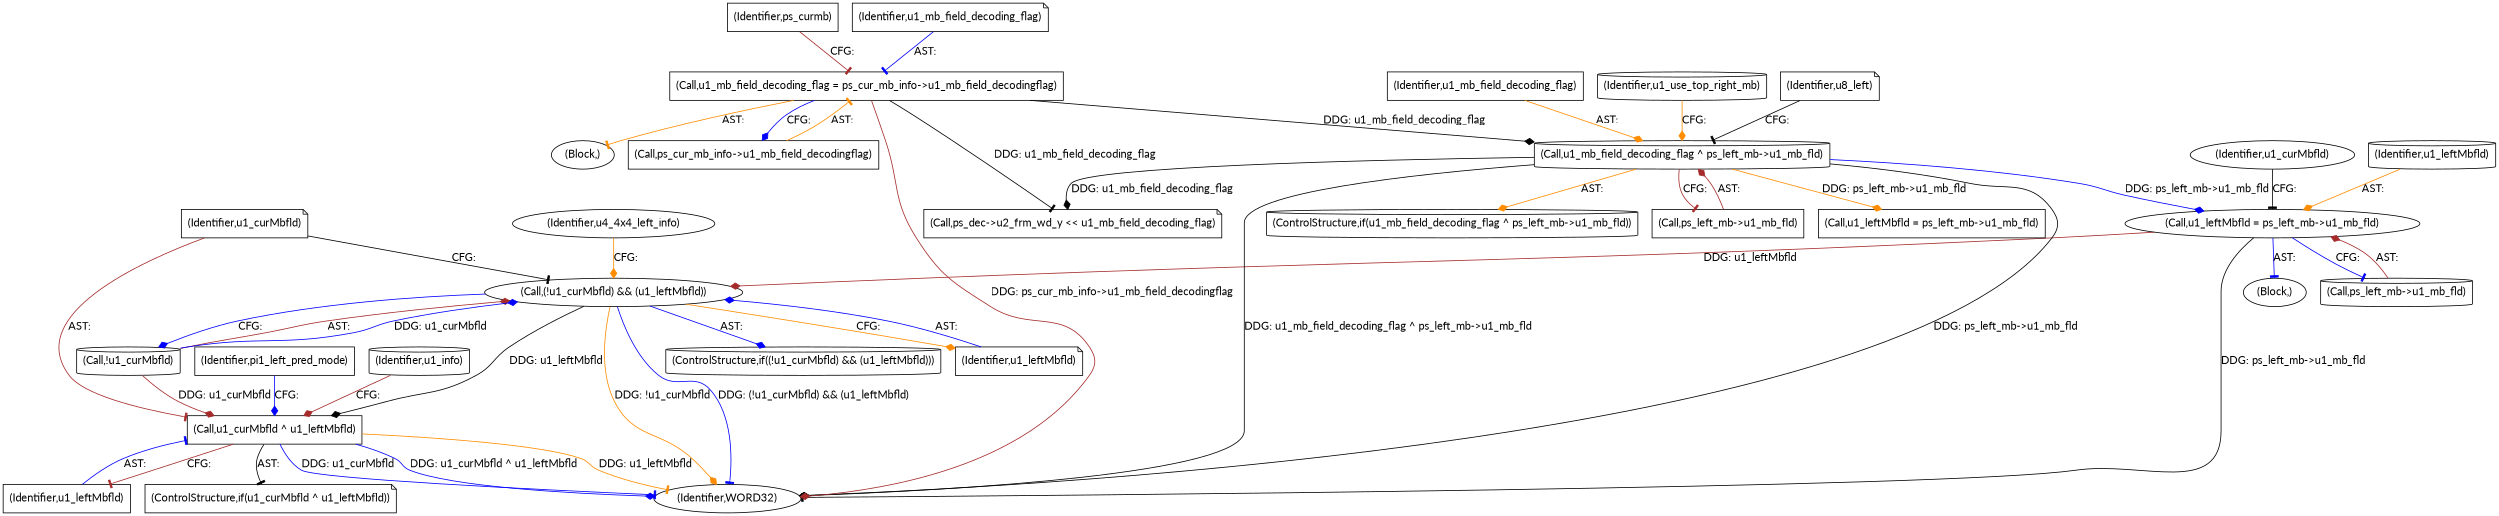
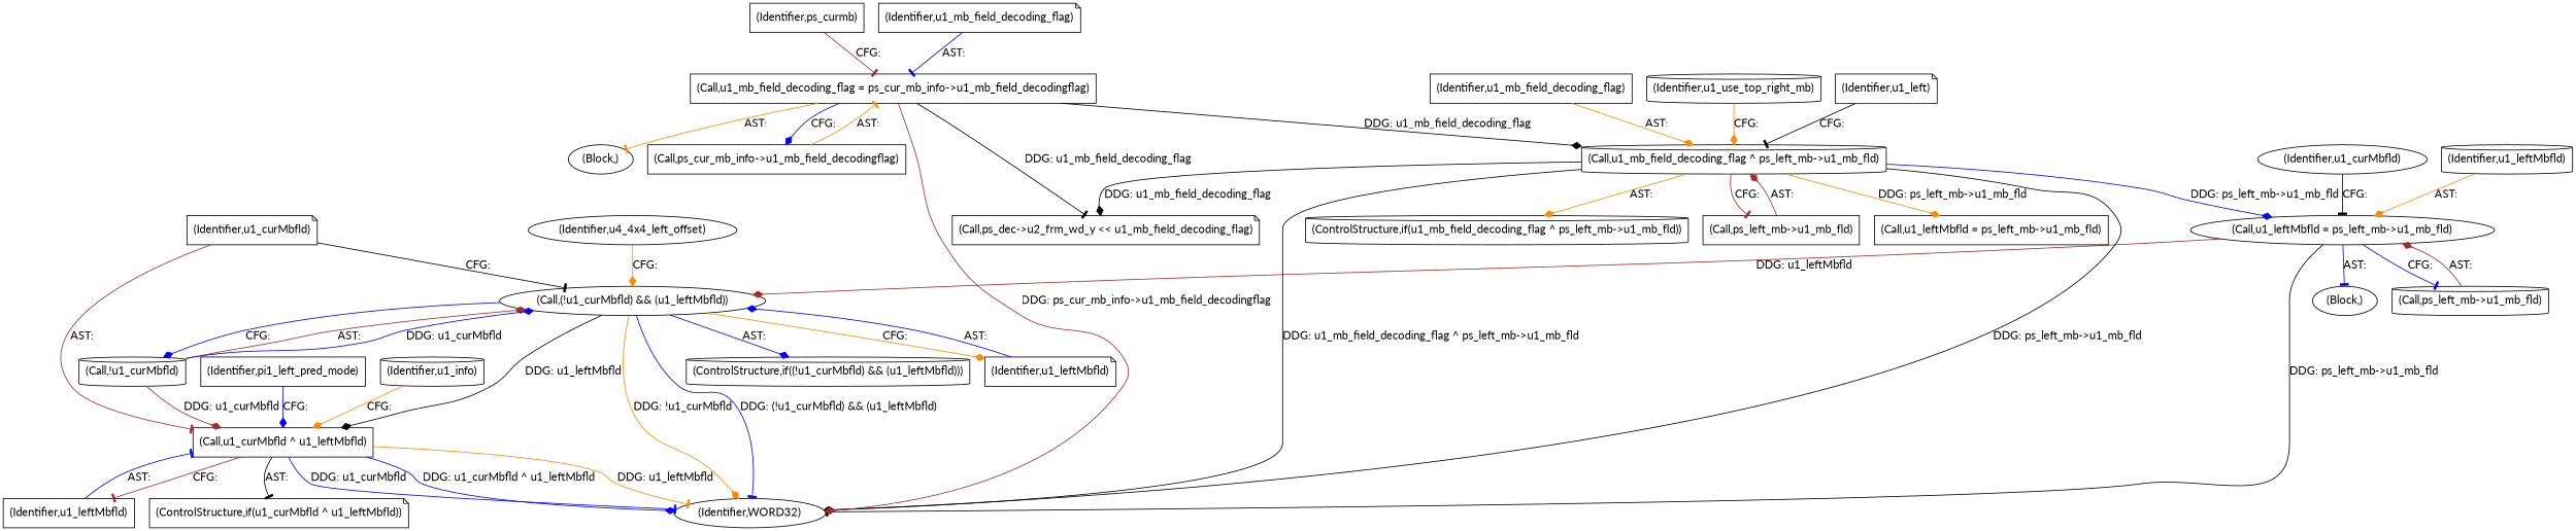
  digraph {
    fontname=Lato
    node [fontname=Lato shape=box]
    edge [arrowhead=diamond color=blue fontname=Lato]
    n1 [label="(Call,u1_leftMbfld = ps_left_mb->u1_mb_fld)" shape=ellipse]
    n2 [label="(Call,(!u1_curMbfld) && (u1_leftMbfld))" shape=ellipse]
    n3 [label="(Identifier,WORD32)" shape=ellipse]
    n4 [label="(Block,)" shape=ellipse]
    n5 [label="(Call,ps_left_mb->u1_mb_fld)" shape=cylinder]
    n6 [label="(Call,u1_curMbfld ^ u1_leftMbfld)"]
    n7 [label="(Identifier,u1_leftMbfld)" shape=note]
    n8 [label="(Call,!u1_curMbfld)" shape=cylinder]
    n9 [label="(ControlStructure,if((!u1_curMbfld) && (u1_leftMbfld)))" shape=cylinder]
    n10 [label="(Call,u1_mb_field_decoding_flag ^ ps_left_mb->u1_mb_fld)" shape=cylinder]
    n11 [label="(Call,ps_dec->u2_frm_wd_y << u1_mb_field_decoding_flag)" shape=note]
    n12 [label="(ControlStructure,if(u1_mb_field_decoding_flag ^ ps_left_mb->u1_mb_fld))" shape=cylinder]
    n13 [label="(Call,ps_left_mb->u1_mb_fld)"]
    n14 [label="(Call,u1_leftMbfld = ps_left_mb->u1_mb_fld)"]
    n15 [label="(Call,u1_mb_field_decoding_flag = ps_cur_mb_info->u1_mb_field_decodingflag)"]
    n16 [label="(Call,ps_cur_mb_info->u1_mb_field_decodingflag)"]
    n17 [label="(Block,)" shape=ellipse]
    n18 [label="(Identifier,u1_leftMbfld)"]
    n19 [label="(ControlStructure,if(u1_curMbfld ^ u1_leftMbfld))" shape=note]
-   n20 [label="(Identifier,u8_left)" shape=note]
+   n20 [label="(Identifier,u1_left)" shape=note]
    n21 [label="(Identifier,ps_curmb)"]
    n22 [label="(Identifier,u1_mb_field_decoding_flag)" shape=note]
    n23 [label="(Identifier,u1_mb_field_decoding_flag)"]
    n24 [label="(Identifier,u1_info)" shape=cylinder]
-   n25 [label="(Identifier,u4_4x4_left_info)" shape=ellipse]
+   n25 [label="(Identifier,u4_4x4_left_offset)" shape=ellipse]
    n26 [label="(Identifier,u1_leftMbfld)" shape=cylinder]
    n27 [label="(Identifier,u1_curMbfld)" shape=note]
    n28 [label="(Identifier,u1_curMbfld)" shape=ellipse]
    n29 [label="(Identifier,pi1_left_pred_mode)"]
    n30 [label="(Identifier,u1_use_top_right_mb)" shape=cylinder]
    n1 -> n2 [color=brown label="DDG: u1_leftMbfld"]
    n1 -> n3 [arrowhead=tee color=black label="DDG: ps_left_mb->u1_mb_fld"]
    n1 -> n4 [arrowhead=tee label="AST: "]
    n1 -> n5 [arrowhead=tee label="CFG: "]
    n2 -> n3 [color=darkorange label="DDG: !u1_curMbfld"]
    n2 -> n3 [arrowhead=tee label="DDG: (!u1_curMbfld) && (u1_leftMbfld)"]
    n2 -> n6 [color=black label="DDG: u1_leftMbfld"]
    n2 -> n7 [color=darkorange label="CFG: "]
    n2 -> n8 [label="CFG: "]
    n2 -> n9 [label="AST: "]
    n5 -> n1 [color=brown label="AST: "]
    n6 -> n3 [arrowhead=tee color=darkorange label="DDG: u1_leftMbfld"]
    n6 -> n3 [arrowhead=tee label="DDG: u1_curMbfld"]
    n6 -> n3 [label="DDG: u1_curMbfld ^ u1_leftMbfld"]
    n6 -> n18 [arrowhead=tee color=brown label="CFG: "]
    n6 -> n19 [arrowhead=tee color=black label="AST: "]
    n7 -> n2 [label="AST: "]
    n8 -> n2 [color=brown label="AST: "]
    n8 -> n2 [label="DDG: u1_curMbfld"]
    n8 -> n6 [color=brown label="DDG: u1_curMbfld"]
    n10 -> n1 [label="DDG: ps_left_mb->u1_mb_fld"]
    n10 -> n3 [color=black label="DDG: u1_mb_field_decoding_flag ^ ps_left_mb->u1_mb_fld"]
    n10 -> n3 [color=black label="DDG: ps_left_mb->u1_mb_fld"]
    n10 -> n11 [color=black label="DDG: u1_mb_field_decoding_flag"]
    n10 -> n12 [color=darkorange label="AST: "]
    n10 -> n13 [arrowhead=tee color=brown label="CFG: "]
    n10 -> n14 [color=darkorange label="DDG: ps_left_mb->u1_mb_fld"]
    n13 -> n10 [color=brown label="AST: "]
    n15 -> n3 [color=brown label="DDG: ps_cur_mb_info->u1_mb_field_decodingflag"]
    n15 -> n10 [color=black label="DDG: u1_mb_field_decoding_flag"]
    n15 -> n11 [arrowhead=tee color=black label="DDG: u1_mb_field_decoding_flag"]
    n15 -> n16 [label="CFG: "]
    n15 -> n17 [arrowhead=tee color=darkorange label="AST: "]
    n16 -> n15 [arrowhead=tee color=darkorange label="AST: "]
    n18 -> n6 [arrowhead=tee label="AST: "]
    n20 -> n10 [arrowhead=tee color=black label="CFG: "]
    n21 -> n15 [arrowhead=tee color=brown label="CFG: "]
    n22 -> n15 [arrowhead=tee label="AST: "]
    n23 -> n10 [color=darkorange label="AST: "]
-   n24 -> n6 [color=brown label="CFG: "]
+   n24 -> n6 [color=darkorange label="CFG: "]
    n25 -> n2 [color=darkorange label="CFG: "]
    n26 -> n1 [color=darkorange label="AST: "]
    n27 -> n2 [arrowhead=tee color=black label="CFG: "]
    n27 -> n6 [arrowhead=tee color=brown label="AST: "]
    n28 -> n1 [arrowhead=tee color=black label="CFG: "]
    n29 -> n6 [label="CFG: "]
    n30 -> n10 [color=darkorange label="CFG: "]
  }
